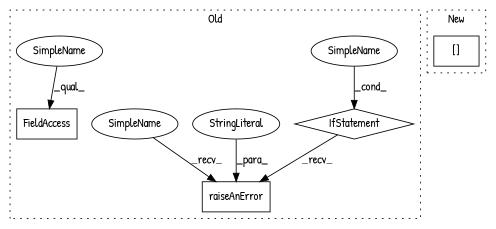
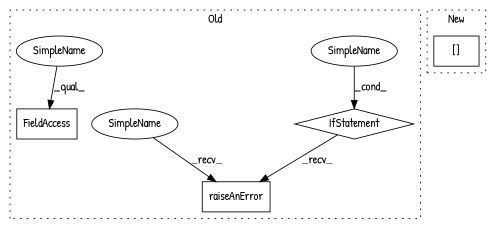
  digraph {
    fontname="Patrick Hand"
    node [a=42 fontname="Patrick Hand" l=4 s=7584 shape=ellipse]
    edge [fontname="Patrick Hand"]
    n1 [a=32 l="13,1" label=raiseAnError s="7673,7785" shape=box]
    n2 [a=25 l="4,2" label=IfStatement s="7546,7604" shape=diamond]
    n3 [label=SimpleName l="" s=""]
-   n4 [a=45 l=21 label=StringLiteral s=7764]
    n5 [a=22 l=11 label=FieldAccess shape=box]
    n6 [label=SimpleName s=7668]
    n7 [label=SimpleName]
    n8 [a=2 l="21,1" label="[]" s="7663,7686" shape=box]
    subgraph cluster_1 {
      label=Old
      style=dotted
      n1
      n2
      n3
-     n4
      n5
      n6
      n7
    }
    subgraph cluster_2 {
      label=New
      style=dotted
      n8
    }
    n2 -> n1 [label=_recv_]
    n3 -> n2 [label=_cond_]
-   n4 -> n1 [label=_para_]
    n6 -> n1 [label=_recv_]
    n7 -> n5 [label=_qual_]
  }
